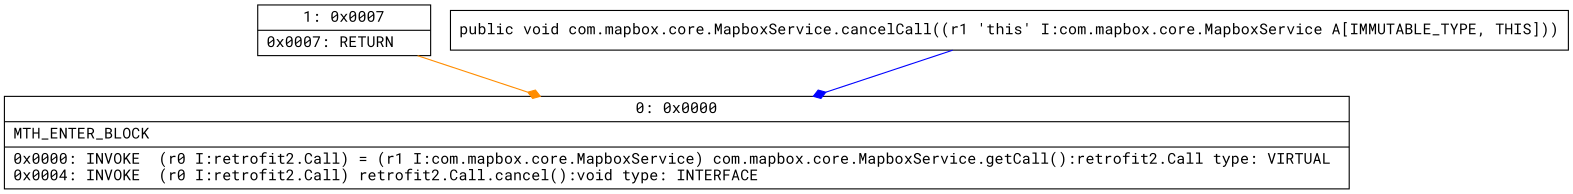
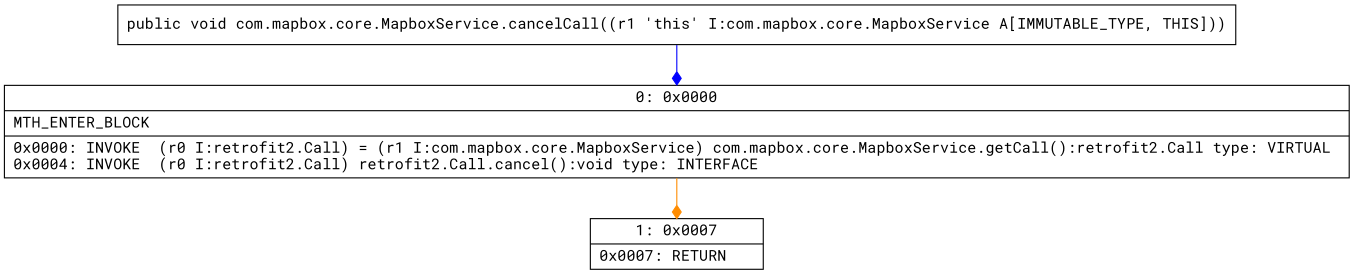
  digraph {
    fontname="Roboto Mono"
    node [shape=record fontname="Roboto Mono"]
    edge [arrowhead=diamond fontname="Roboto Mono"]
    n1 [label="{0\:\ 0x0000|MTH_ENTER_BLOCK\l|0x0000: INVOKE  (r0 I:retrofit2.Call) = (r1 I:com.mapbox.core.MapboxService) com.mapbox.core.MapboxService.getCall():retrofit2.Call type: VIRTUAL \l0x0004: INVOKE  (r0 I:retrofit2.Call) retrofit2.Call.cancel():void type: INTERFACE \l}"]
    n2 [label="{1\:\ 0x0007|0x0007: RETURN   \l}"]
    n3 [label="{public void com.mapbox.core.MapboxService.cancelCall((r1 'this' I:com.mapbox.core.MapboxService A[IMMUTABLE_TYPE, THIS])) }"]
-   n2 -> n1 [color=darkorange]
+   n1 -> n2 [color=darkorange]
    n3 -> n1 [color=blue]
  }
